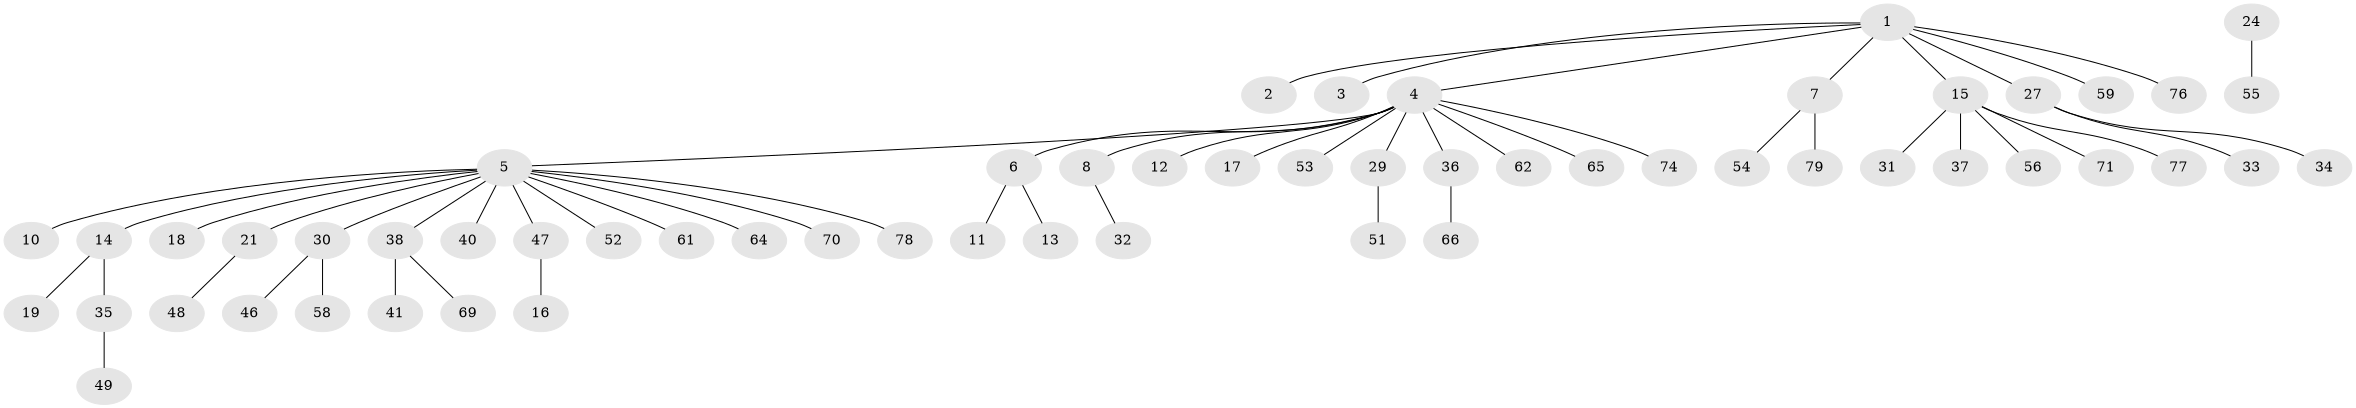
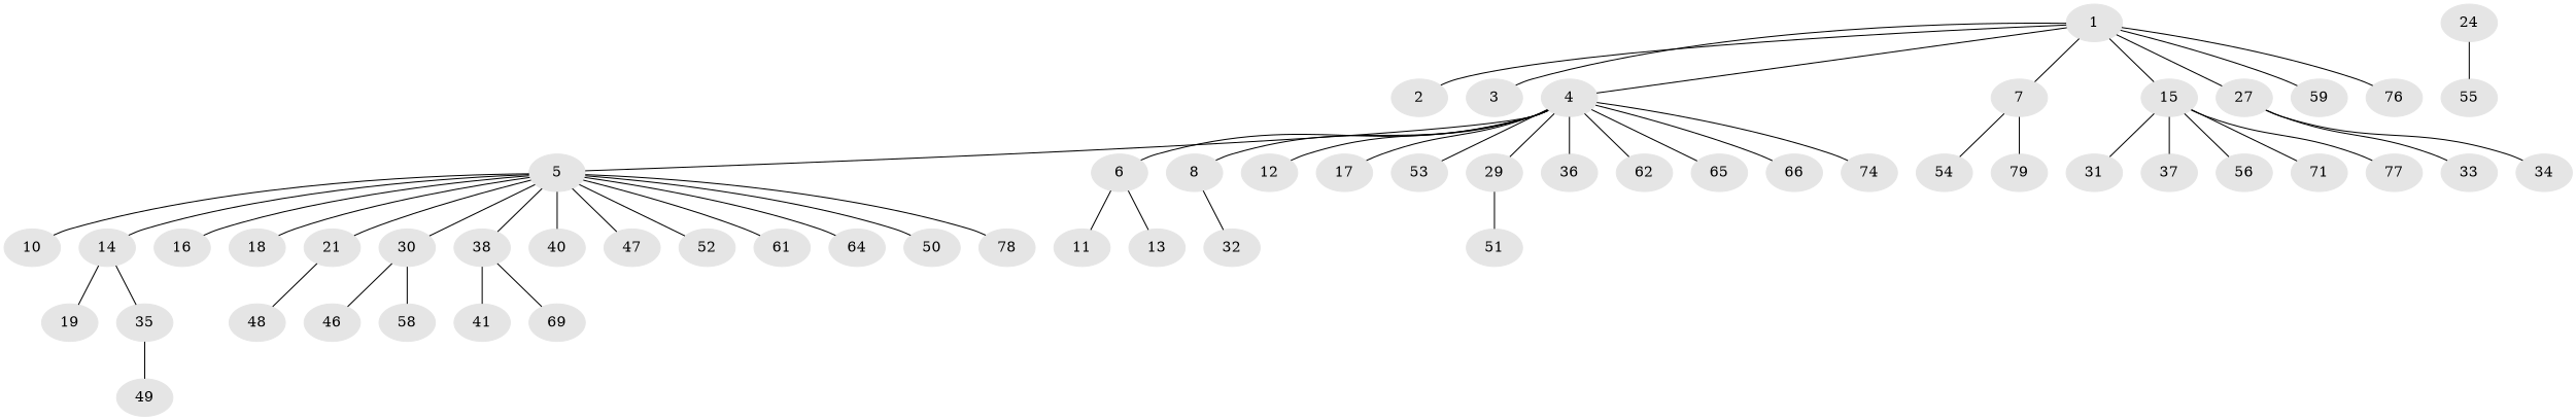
  graph {
    node [color=gray90 style=filled]
    1 [super="+9"]
    2
    3 [super="+25"]
    4 [super="+43"]
    7 [super="+67"]
    15 [super="+73"]
    27
    59
    76
    5 [super="+26"]
    6 [super="+60"]
    8 [super="+20"]
    12
    17
    n15 [label=53]
    29
    36
    62
    65
    66 [super="+75"]
    74
    54
    79
    31
    37
    56
    71
    77
    33
    34
    10
    14 [super="+45"]
    16
    18
    21 [super="+53"]
    30 [super="+72"]
    38 [super="+57"]
    40
    47
    52
    61
    64
-   70
+   70 [label=50]
    78
    11 [super="+63"]
    13 [super="+42"]
    32
    51 [super="+68"]
    19 [super="+22"]
    35 [super="+50"]
    48
    46
    58
    41 [super="+44"]
    69
    49
    24 [super="+39"]
    55
    1 -- 2
    1 -- 3
    1 -- 4
    1 -- 7
    1 -- 15
    1 -- 27
    1 -- 59
    1 -- 76
    4 -- 5
    4 -- 6
    4 -- 8
    4 -- 12
    4 -- 17
    4 -- n15
    4 -- 29
    4 -- 36
    4 -- 62
    4 -- 65
-   36 -- 66
+   4 -- 66
    4 -- 74
    7 -- 54
    7 -- 79
    15 -- 31
    15 -- 37
    15 -- 56
    15 -- 71
    15 -- 77
    27 -- 33
    27 -- 34
    5 -- 10
    5 -- 14
-   47 -- 16
+   5 -- 16
    5 -- 18
    5 -- 21
    5 -- 30
    5 -- 38
    5 -- 40
    5 -- 47
    5 -- 52
    5 -- 61
    5 -- 64
    5 -- 70
    5 -- 78
    6 -- 11
    6 -- 13
    8 -- 32
    29 -- 51
    14 -- 19
    14 -- 35
    21 -- 48
    30 -- 46
    30 -- 58
    38 -- 41
    38 -- 69
    35 -- 49
    24 -- 55
  }
